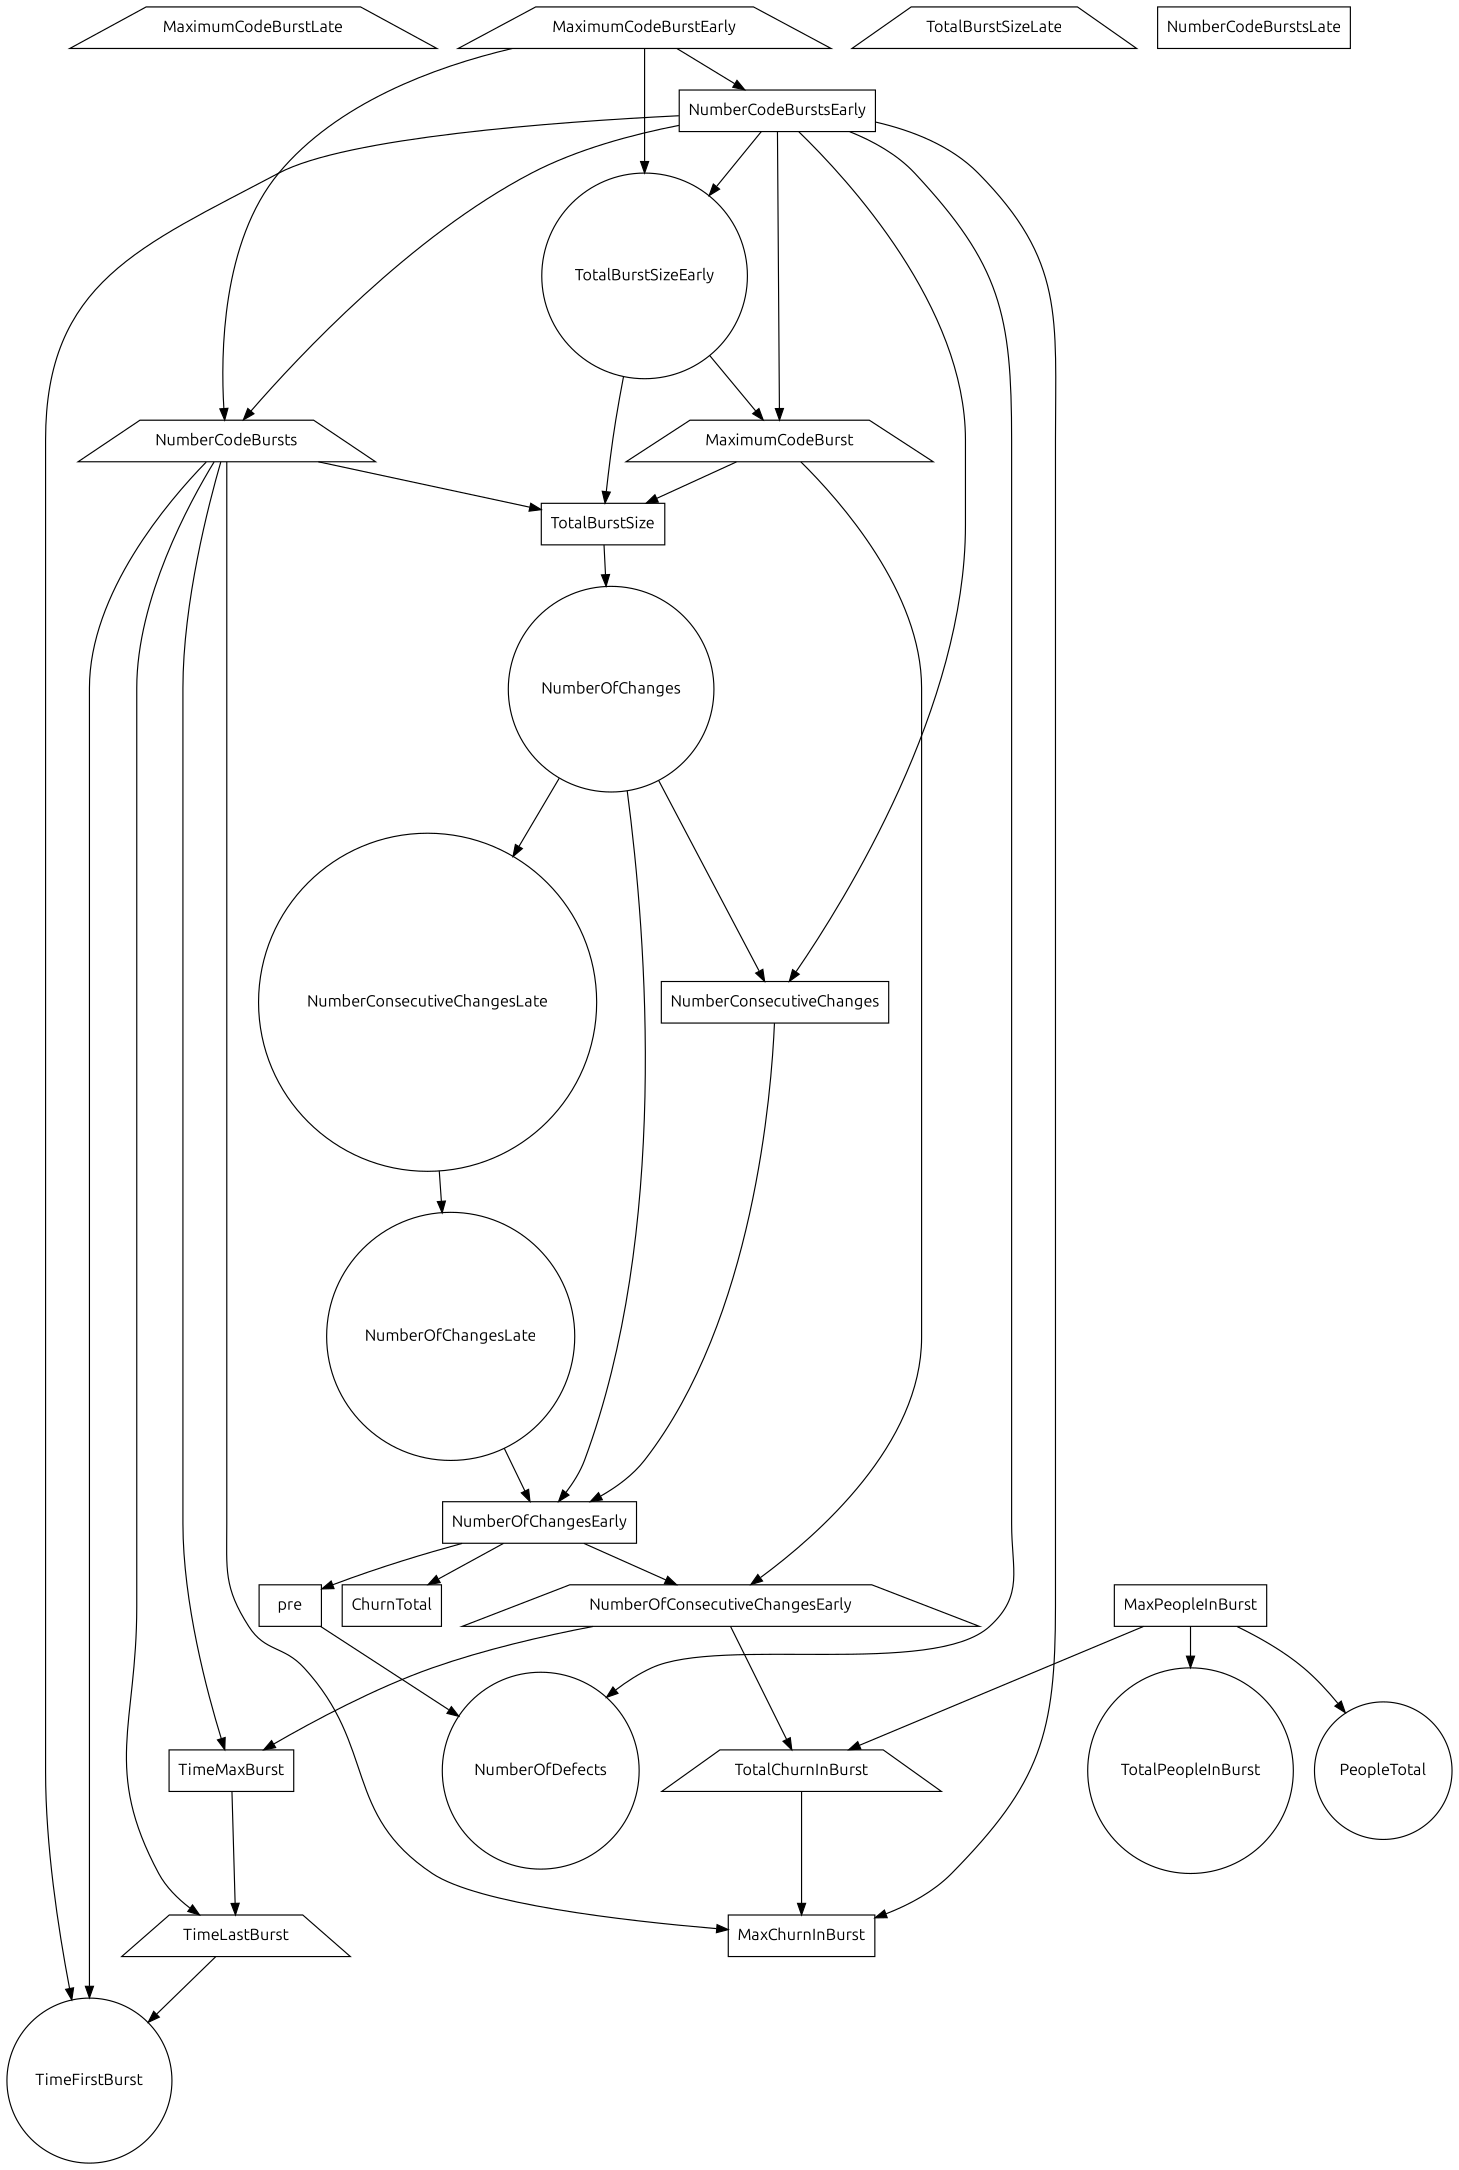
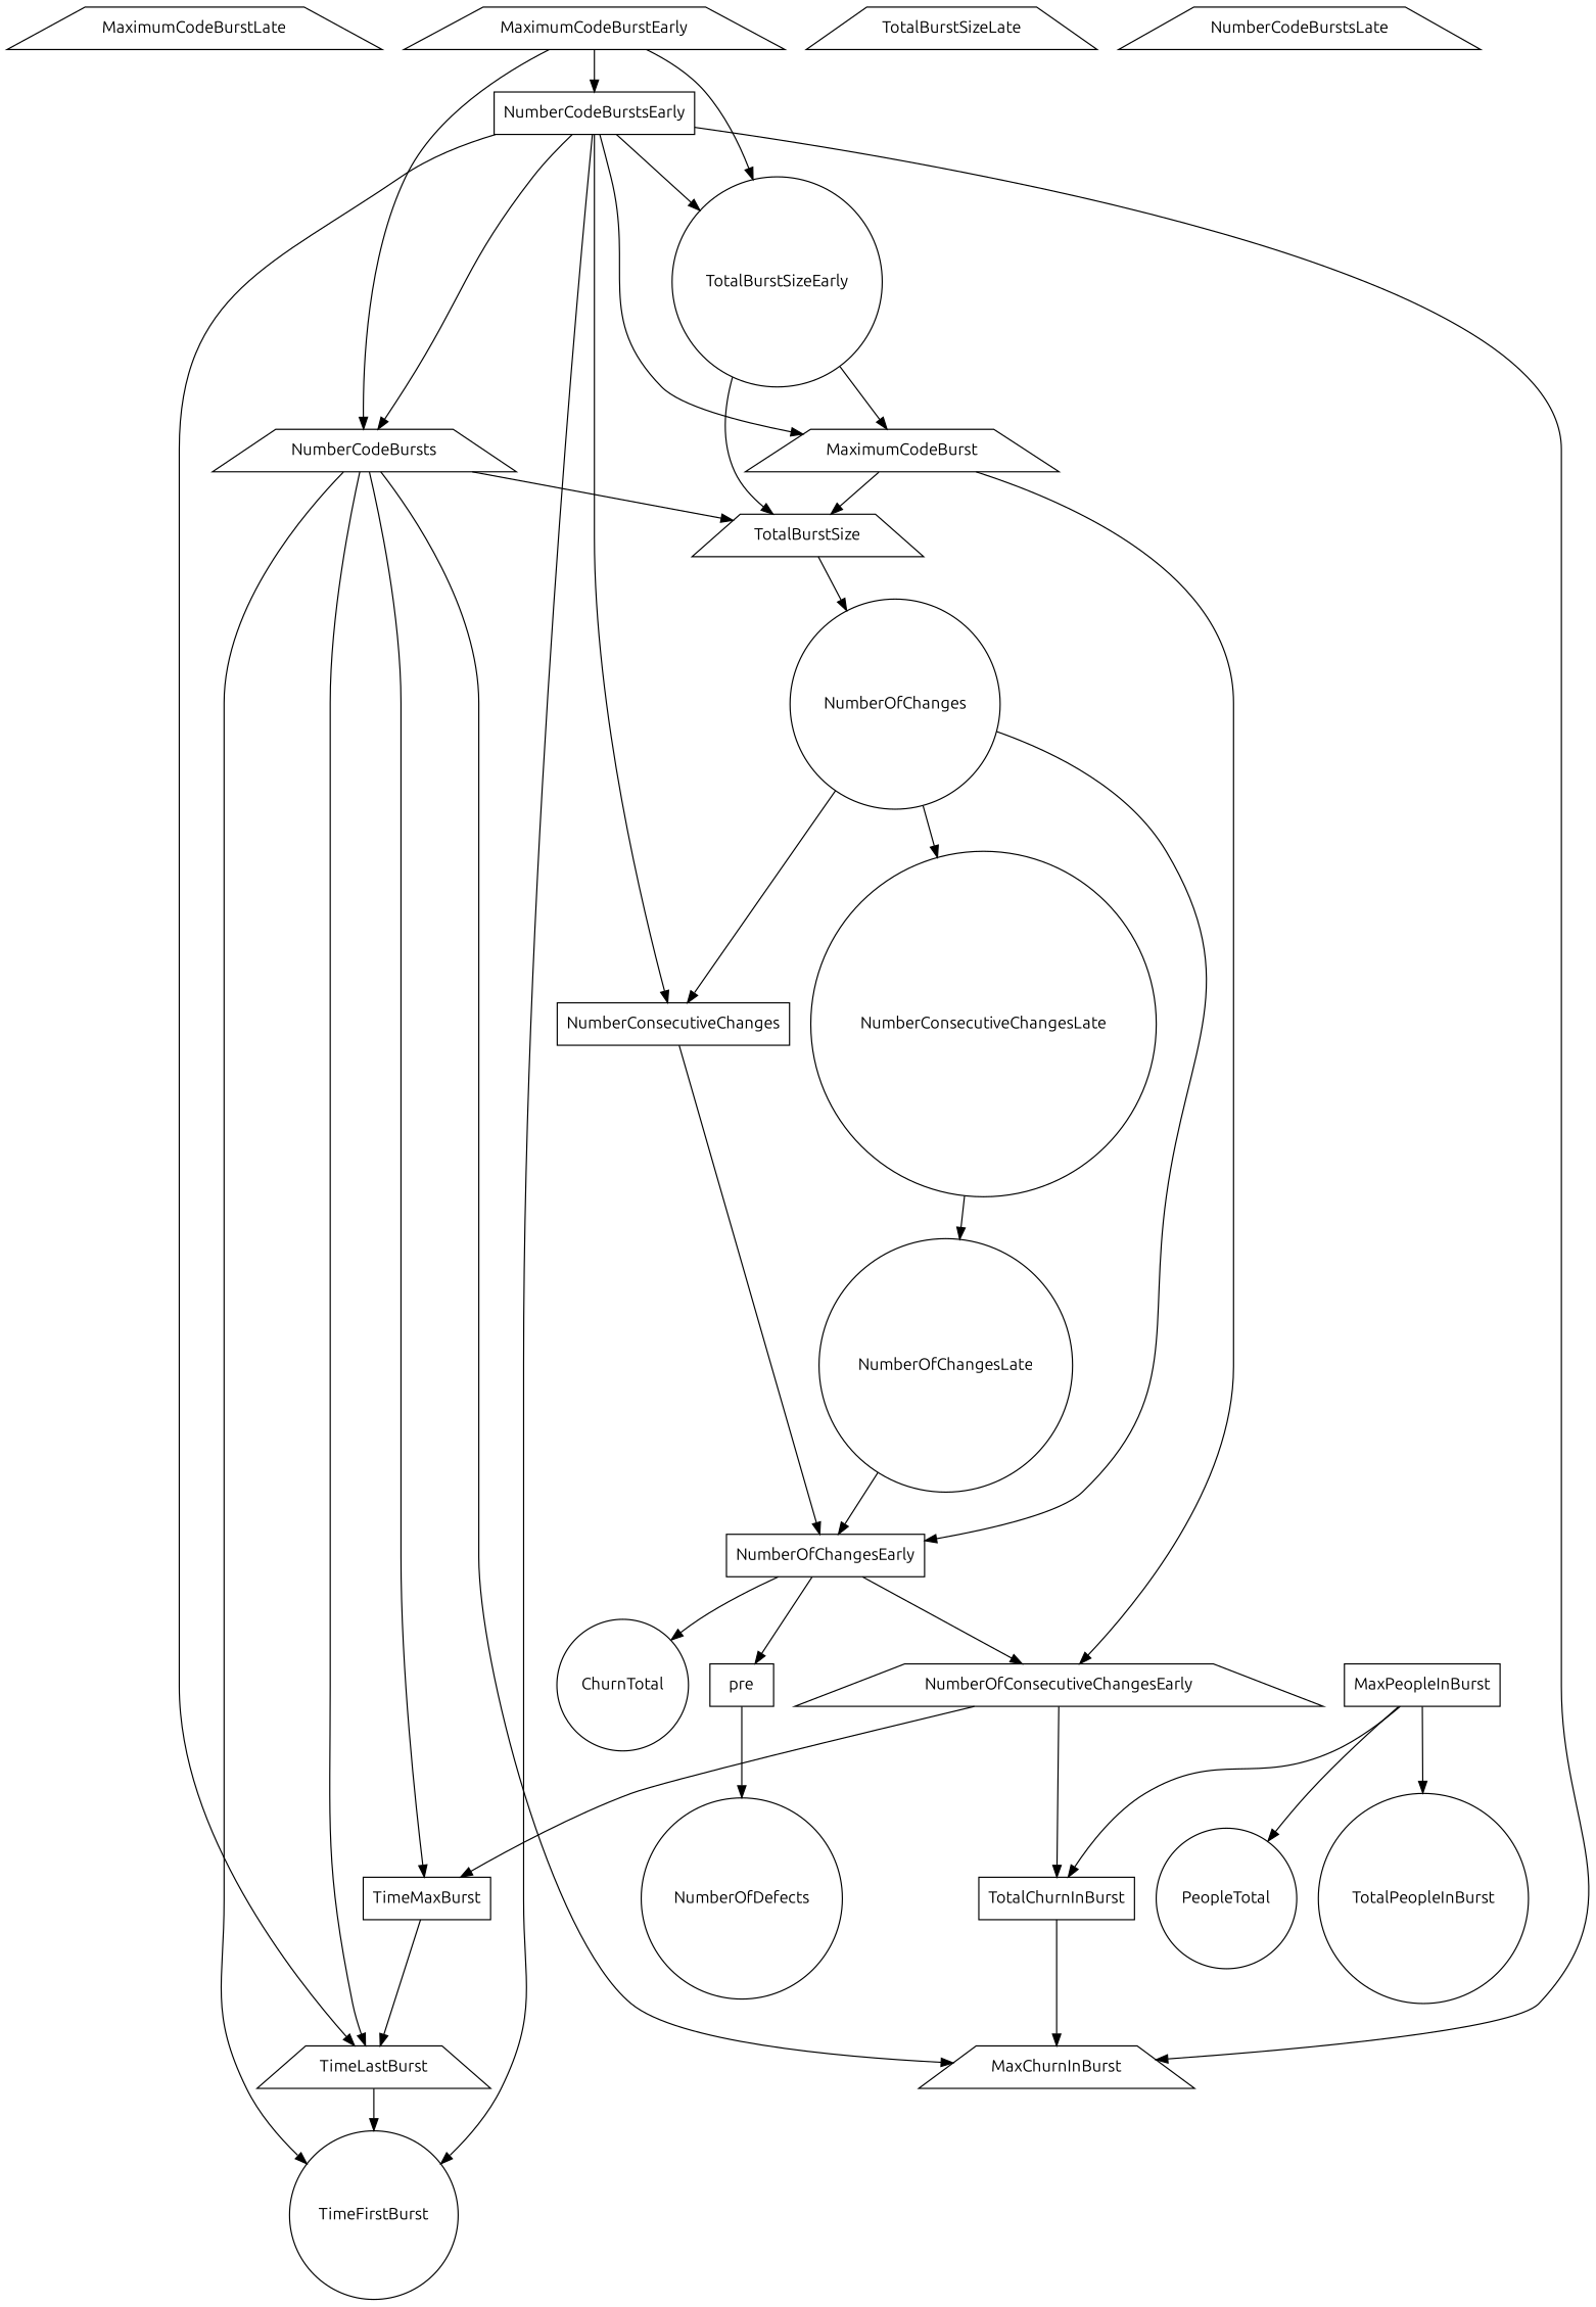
  digraph {
    fontname=Ubuntu
    node [fontname=Ubuntu shape=box]
    edge [fontname=Ubuntu]
    MaximumCodeBurstLate [shape=trapezium]
    NumberOfChanges [shape=circle]
    NumberOfChangesEarly
    NumberConsecutiveChangesLate [shape=circle]
    NumberConsecutiveChanges
-   ChurnTotal
+   ChurnTotal [shape=circle]
    NumberOfConsecutiveChangesEarly [shape=trapezium]
    pre
    NumberOfChangesLate [shape=circle]
    TotalPeopleInBurst [shape=circle]
    MaxPeopleInBurst
-   TotalChurnInBurst [shape=trapezium]
+   TotalChurnInBurst
    PeopleTotal [shape=circle]
-   MaxChurnInBurst
+   MaxChurnInBurst [shape=trapezium]
    TotalBurstSizeLate [shape=trapezium]
-   NumberCodeBurstsLate
+   NumberCodeBurstsLate [shape=trapezium]
    TimeMaxBurst
    NumberOfDefects [shape=circle]
    MaximumCodeBurstEarly [shape=trapezium]
    NumberCodeBurstsEarly
    TotalBurstSizeEarly [shape=circle]
    NumberCodeBursts [shape=trapezium]
    TimeFirstBurst [shape=circle]
    MaximumCodeBurst [shape=trapezium]
    TimeLastBurst [shape=trapezium]
-   TotalBurstSize
+   TotalBurstSize [shape=trapezium]
    NumberOfChanges -> NumberOfChangesEarly
    NumberOfChanges -> NumberConsecutiveChangesLate
    NumberOfChanges -> NumberConsecutiveChanges
    NumberOfChangesEarly -> ChurnTotal
    NumberOfChangesEarly -> NumberOfConsecutiveChangesEarly
    NumberOfChangesEarly -> pre
    NumberConsecutiveChangesLate -> NumberOfChangesLate
    NumberConsecutiveChanges -> NumberOfChangesEarly
    NumberOfConsecutiveChangesEarly -> TotalChurnInBurst
    NumberOfConsecutiveChangesEarly -> TimeMaxBurst
    pre -> NumberOfDefects
    NumberOfChangesLate -> NumberOfChangesEarly
    MaxPeopleInBurst -> TotalPeopleInBurst
    MaxPeopleInBurst -> TotalChurnInBurst
    MaxPeopleInBurst -> PeopleTotal
    TotalChurnInBurst -> MaxChurnInBurst
    TimeMaxBurst -> TimeLastBurst
    MaximumCodeBurstEarly -> NumberCodeBurstsEarly
    MaximumCodeBurstEarly -> TotalBurstSizeEarly
    MaximumCodeBurstEarly -> NumberCodeBursts
    NumberCodeBurstsEarly -> NumberConsecutiveChanges
    NumberCodeBurstsEarly -> MaxChurnInBurst
    NumberCodeBurstsEarly -> TotalBurstSizeEarly
    NumberCodeBurstsEarly -> NumberCodeBursts
    NumberCodeBurstsEarly -> TimeFirstBurst
    NumberCodeBurstsEarly -> MaximumCodeBurst
-   NumberCodeBurstsEarly -> NumberOfDefects
+   NumberCodeBurstsEarly -> TimeLastBurst
    TotalBurstSizeEarly -> MaximumCodeBurst
    TotalBurstSizeEarly -> TotalBurstSize
    NumberCodeBursts -> MaxChurnInBurst
    NumberCodeBursts -> TimeMaxBurst
    NumberCodeBursts -> TimeFirstBurst
    NumberCodeBursts -> TimeLastBurst
    NumberCodeBursts -> TotalBurstSize
    MaximumCodeBurst -> NumberOfConsecutiveChangesEarly
    MaximumCodeBurst -> TotalBurstSize
    TimeLastBurst -> TimeFirstBurst
    TotalBurstSize -> NumberOfChanges
  }
